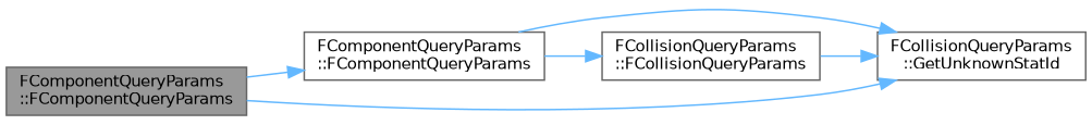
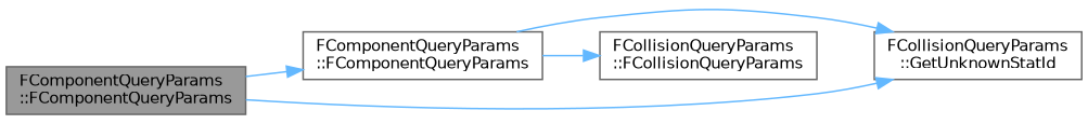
  digraph {
    rankdir=LR
    node [color=grey40 fillcolor=white fontname=Helvetica fontsize=10 shape=box style=filled]
    edge [color=steelblue1 fontname=Helvetica fontsize=10 labelfontname=Helvetica labelfontsize=10 style=solid]
    n1 [color=gray40 fillcolor=grey60 fontcolor=black height=0.2 label="FComponentQueryParams\l::FComponentQueryParams" width=0.4]
    n2 [height=0.2 label="FComponentQueryParams\l::FComponentQueryParams" width=0.4]
    n3 [height=0.2 label="FCollisionQueryParams\l::GetUnknownStatId" width=0.4]
    n4 [height=0.2 label="FCollisionQueryParams\l::FCollisionQueryParams" width=0.4]
    n1 -> n2
    n1 -> n3
    n2 -> n3
    n2 -> n4
-   n4 -> n3
  }
